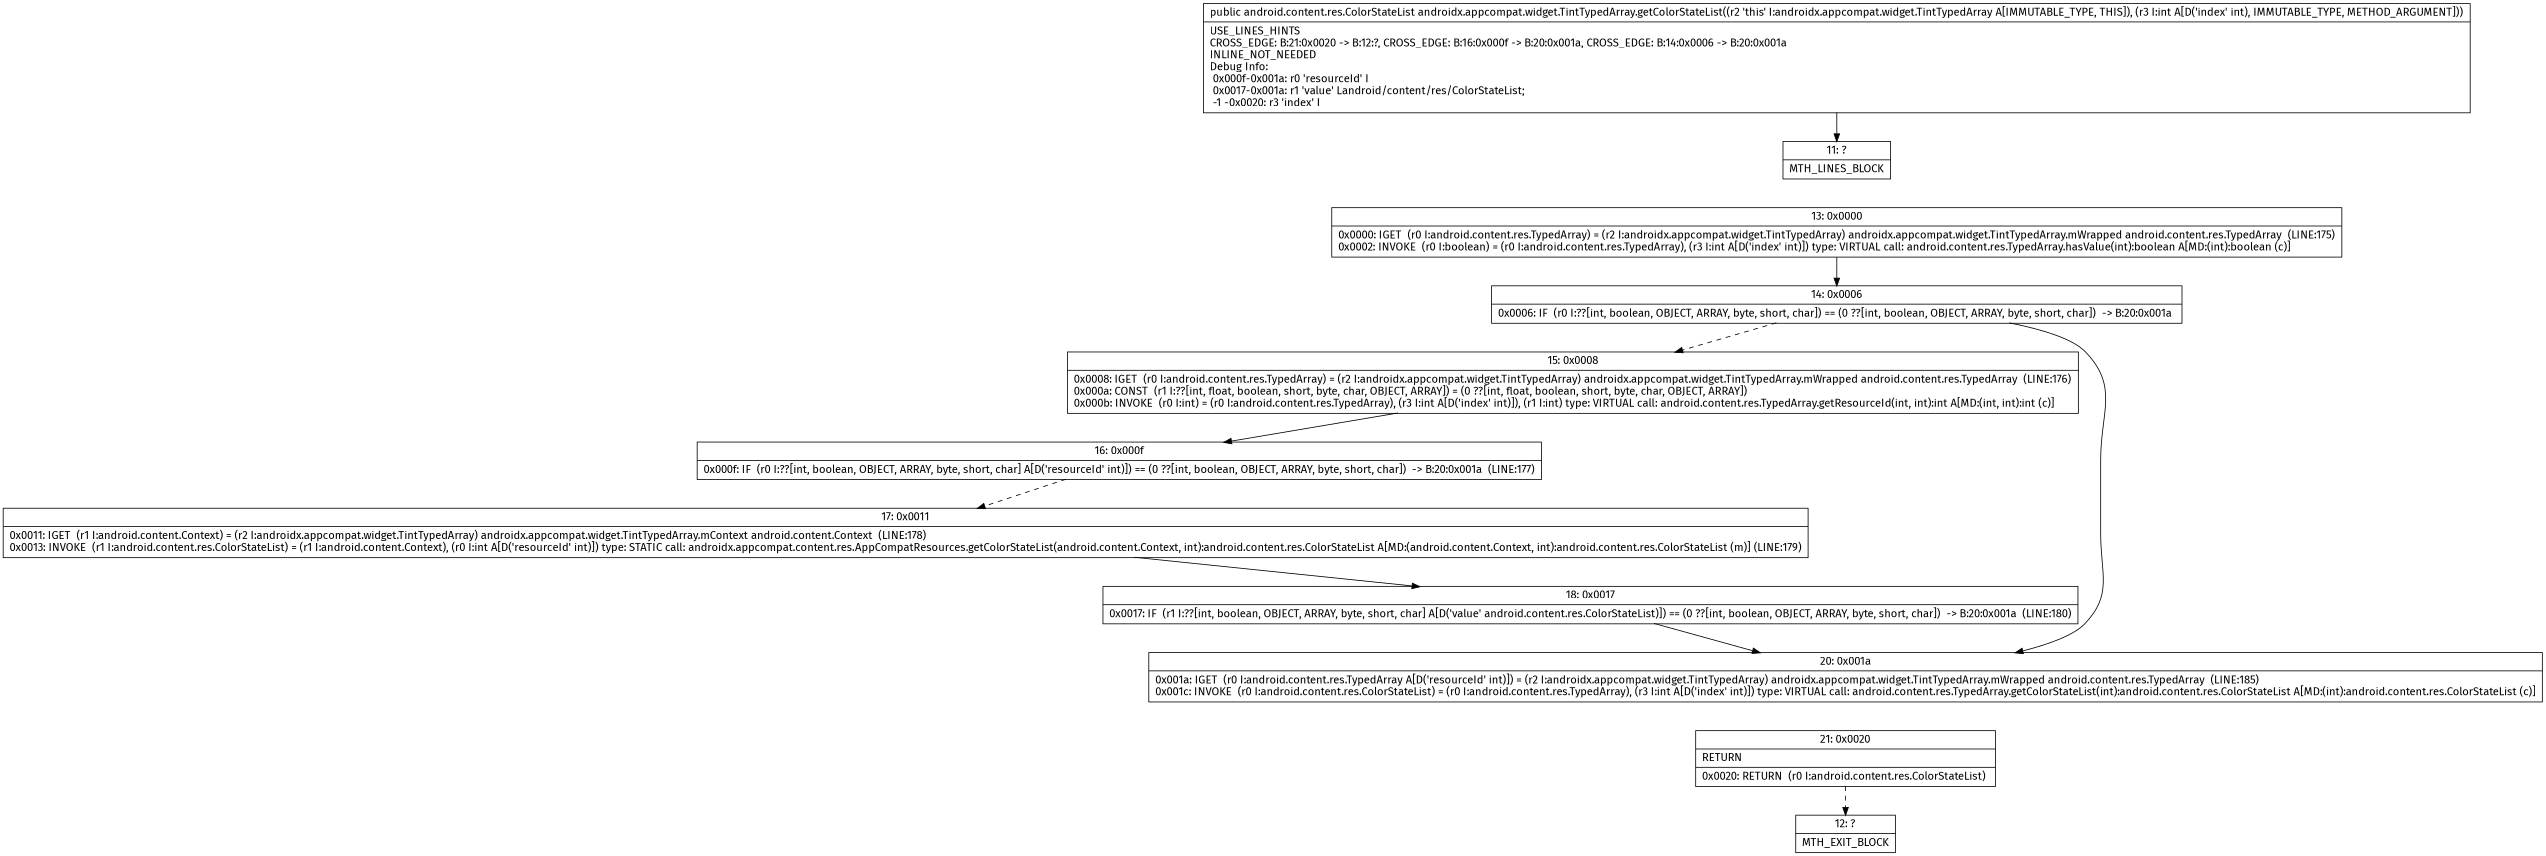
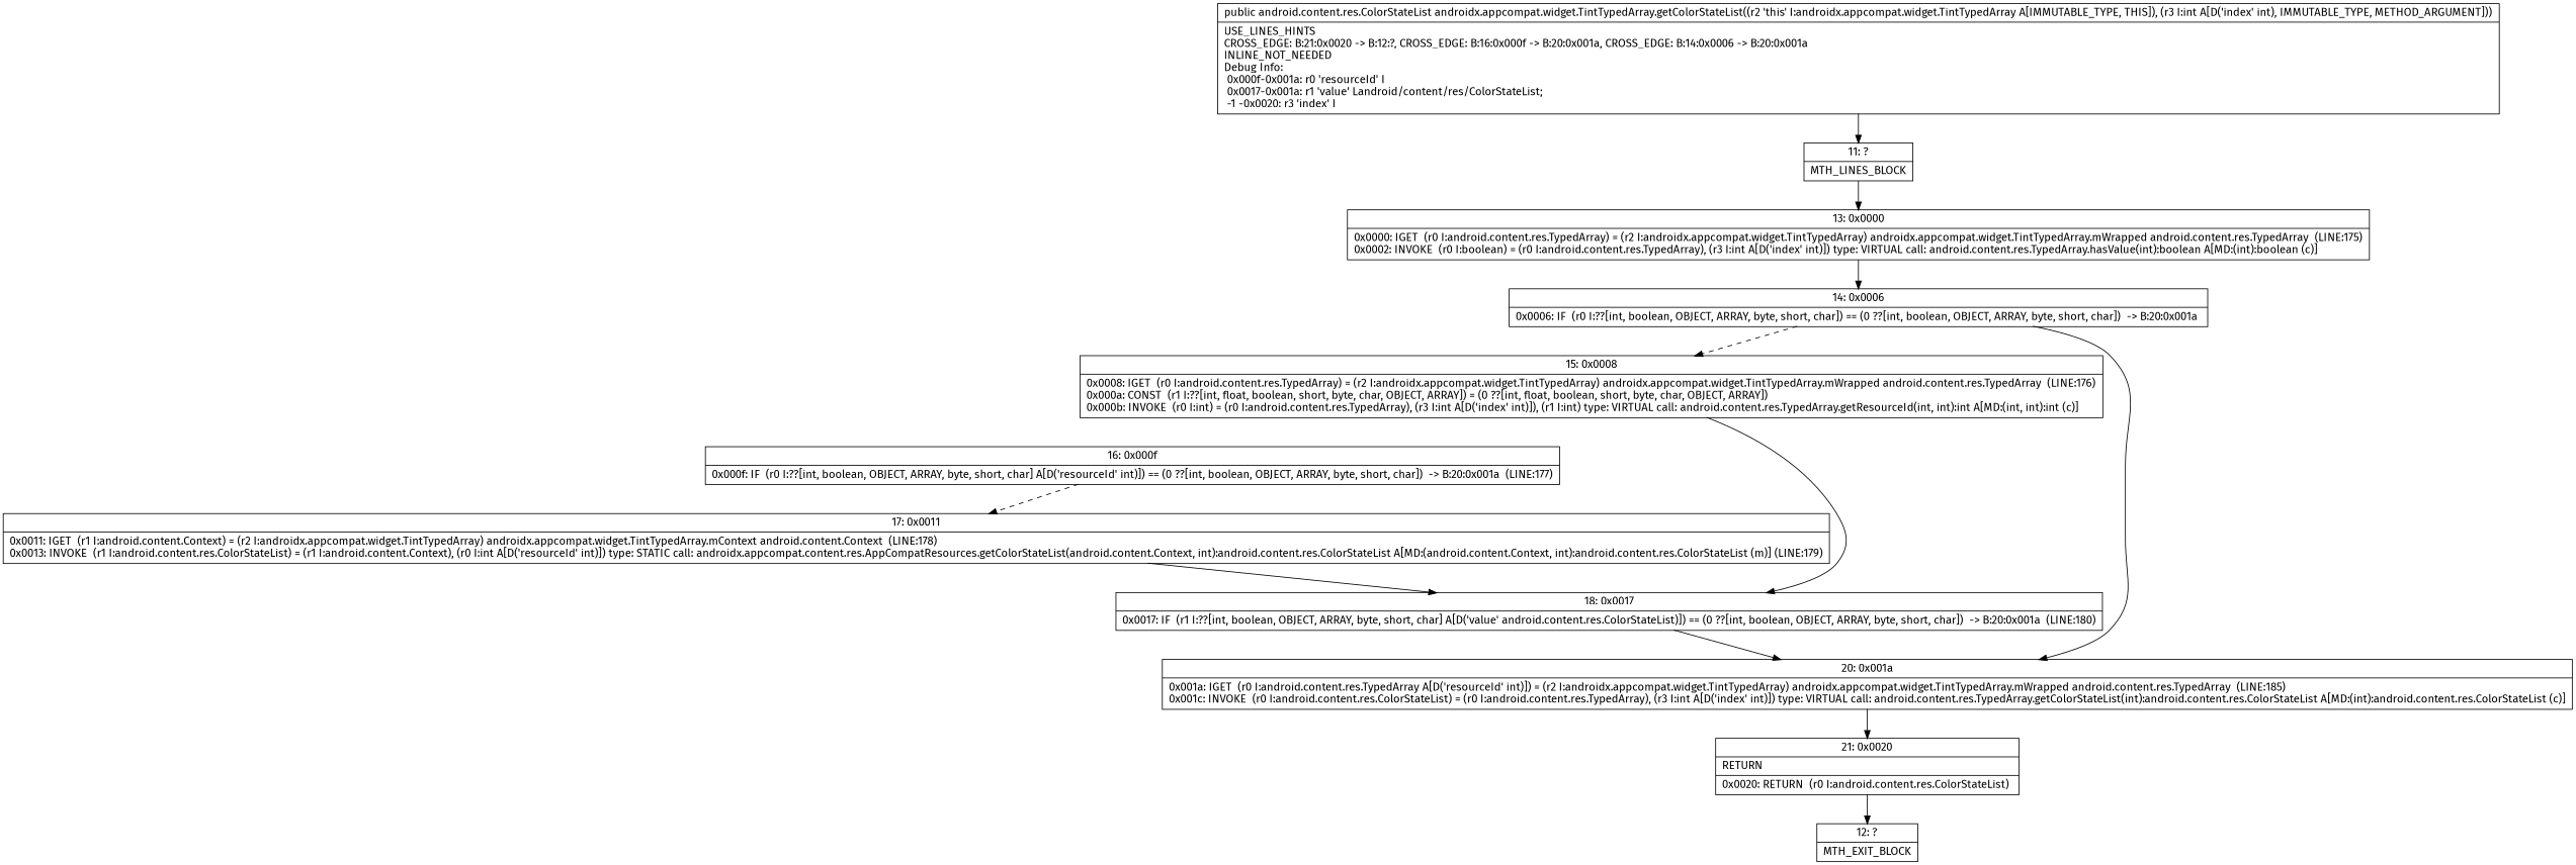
  digraph {
    fontname="Fira Sans"
    node [fontname="Fira Sans" shape=record]
    edge [fontname="Fira Sans"]
    n1 [label="{11\:\ ?|MTH_LINES_BLOCK\l}"]
    n2 [label="{13\:\ 0x0000|0x0000: IGET  (r0 I:android.content.res.TypedArray) = (r2 I:androidx.appcompat.widget.TintTypedArray) androidx.appcompat.widget.TintTypedArray.mWrapped android.content.res.TypedArray  (LINE:175)\l0x0002: INVOKE  (r0 I:boolean) = (r0 I:android.content.res.TypedArray), (r3 I:int A[D('index' int)]) type: VIRTUAL call: android.content.res.TypedArray.hasValue(int):boolean A[MD:(int):boolean (c)]\l}"]
    n3 [label="{14\:\ 0x0006|0x0006: IF  (r0 I:??[int, boolean, OBJECT, ARRAY, byte, short, char]) == (0 ??[int, boolean, OBJECT, ARRAY, byte, short, char])  \-\> B:20:0x001a \l}"]
    n4 [label="{15\:\ 0x0008|0x0008: IGET  (r0 I:android.content.res.TypedArray) = (r2 I:androidx.appcompat.widget.TintTypedArray) androidx.appcompat.widget.TintTypedArray.mWrapped android.content.res.TypedArray  (LINE:176)\l0x000a: CONST  (r1 I:??[int, float, boolean, short, byte, char, OBJECT, ARRAY]) = (0 ??[int, float, boolean, short, byte, char, OBJECT, ARRAY]) \l0x000b: INVOKE  (r0 I:int) = (r0 I:android.content.res.TypedArray), (r3 I:int A[D('index' int)]), (r1 I:int) type: VIRTUAL call: android.content.res.TypedArray.getResourceId(int, int):int A[MD:(int, int):int (c)]\l}"]
    n5 [label="{20\:\ 0x001a|0x001a: IGET  (r0 I:android.content.res.TypedArray A[D('resourceId' int)]) = (r2 I:androidx.appcompat.widget.TintTypedArray) androidx.appcompat.widget.TintTypedArray.mWrapped android.content.res.TypedArray  (LINE:185)\l0x001c: INVOKE  (r0 I:android.content.res.ColorStateList) = (r0 I:android.content.res.TypedArray), (r3 I:int A[D('index' int)]) type: VIRTUAL call: android.content.res.TypedArray.getColorStateList(int):android.content.res.ColorStateList A[MD:(int):android.content.res.ColorStateList (c)]\l}"]
    n6 [label="{16\:\ 0x000f|0x000f: IF  (r0 I:??[int, boolean, OBJECT, ARRAY, byte, short, char] A[D('resourceId' int)]) == (0 ??[int, boolean, OBJECT, ARRAY, byte, short, char])  \-\> B:20:0x001a  (LINE:177)\l}"]
    n7 [label="{21\:\ 0x0020|RETURN\l|0x0020: RETURN  (r0 I:android.content.res.ColorStateList) \l}"]
    n8 [label="{17\:\ 0x0011|0x0011: IGET  (r1 I:android.content.Context) = (r2 I:androidx.appcompat.widget.TintTypedArray) androidx.appcompat.widget.TintTypedArray.mContext android.content.Context  (LINE:178)\l0x0013: INVOKE  (r1 I:android.content.res.ColorStateList) = (r1 I:android.content.Context), (r0 I:int A[D('resourceId' int)]) type: STATIC call: androidx.appcompat.content.res.AppCompatResources.getColorStateList(android.content.Context, int):android.content.res.ColorStateList A[MD:(android.content.Context, int):android.content.res.ColorStateList (m)] (LINE:179)\l}"]
    n9 [label="{18\:\ 0x0017|0x0017: IF  (r1 I:??[int, boolean, OBJECT, ARRAY, byte, short, char] A[D('value' android.content.res.ColorStateList)]) == (0 ??[int, boolean, OBJECT, ARRAY, byte, short, char])  \-\> B:20:0x001a  (LINE:180)\l}"]
    n10 [label="{12\:\ ?|MTH_EXIT_BLOCK\l}"]
    n11 [label="{public android.content.res.ColorStateList androidx.appcompat.widget.TintTypedArray.getColorStateList((r2 'this' I:androidx.appcompat.widget.TintTypedArray A[IMMUTABLE_TYPE, THIS]), (r3 I:int A[D('index' int), IMMUTABLE_TYPE, METHOD_ARGUMENT]))  | USE_LINES_HINTS\lCROSS_EDGE: B:21:0x0020 \-\> B:12:?, CROSS_EDGE: B:16:0x000f \-\> B:20:0x001a, CROSS_EDGE: B:14:0x0006 \-\> B:20:0x001a\lINLINE_NOT_NEEDED\lDebug Info:\l  0x000f\-0x001a: r0 'resourceId' I\l  0x0017\-0x001a: r1 'value' Landroid\/content\/res\/ColorStateList;\l  \-1 \-0x0020: r3 'index' I\l}"]
+   n1 -> n2
    n2 -> n3
    n3 -> n4 [style=dashed]
    n3 -> n5
-   n4 -> n6
+   n4 -> n9
+   n5 -> n7
    n6 -> n8 [style=dashed]
-   n7 -> n10 [style=dashed]
+   n7 -> n10
    n8 -> n9
    n9 -> n5
    n11 -> n1
  }
